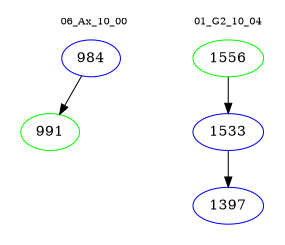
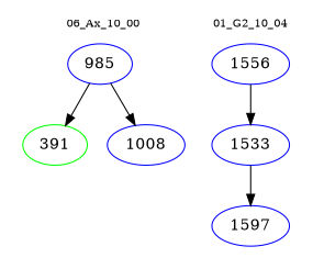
  digraph {
    node [color=blue]
    edge [color=black]
-   n1 [color=green label=991]
-   n2 [label=984]
-   n4 [color=green label=1556]
+   n1 [color=green label=391]
+   n2 [label=985]
+   n3 [label=1008]
+   n4 [label=1556]
    n5 [label=1533]
-   n6 [label=1397]
+   n6 [label=1597]
    subgraph cluster_1 {
      color=white
      fontsize=10
      label="06_Ax_10_00"
      n1
      n2
+     n3
    }
    subgraph cluster_2 {
      color=white
      fontsize=10
      label="01_G2_10_04"
      n4
      n5
      n6
    }
    n2 -> n1
+   n2 -> n3
    n4 -> n5
    n5 -> n6
  }
